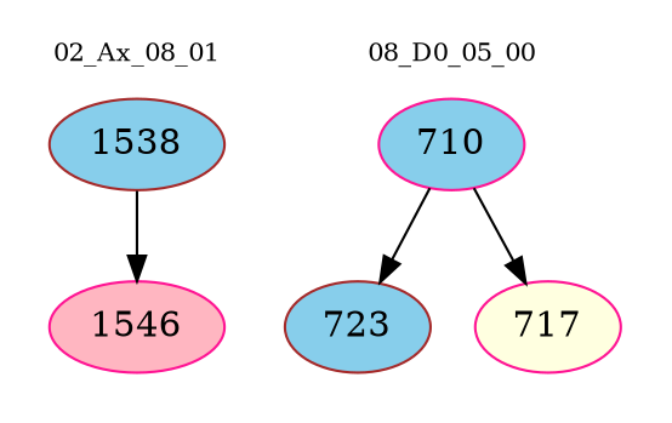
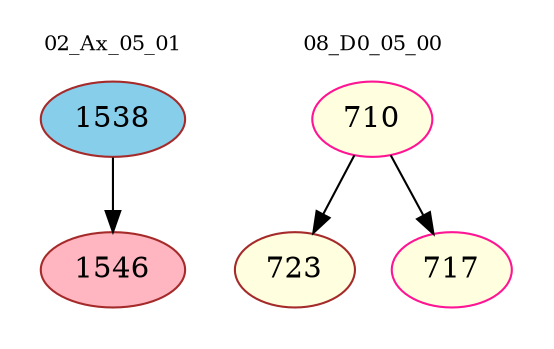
  digraph {
    node [color=deeppink fillcolor=skyblue style=filled]
    edge [arrowhead=normal color=black]
    n1 [color=brown label=1538]
-   n2 [fillcolor=lightpink label=1546]
-   n3 [label=710]
-   n4 [color=brown label=723]
+   n2 [color=brown fillcolor=lightpink label=1546]
+   n3 [fillcolor=lightyellow label=710]
+   n4 [color=brown fillcolor=lightyellow label=723]
    n5 [fillcolor=lightyellow label=717]
    subgraph cluster_1 {
      color=white
      fontsize=10
-     label="02_Ax_08_01"
+     label="02_Ax_05_01"
      n1
      n2
    }
    subgraph cluster_2 {
      color=white
      fontsize=10
      label="08_D0_05_00"
      n3
      n4
      n5
    }
    n1 -> n2
    n3 -> n4
    n3 -> n5
  }
